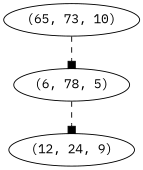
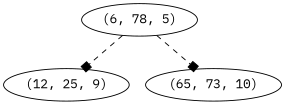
  digraph {
    fontname="IBM Plex Mono"
    node [fontname="IBM Plex Mono"]
    edge [arrowhead=box fontname="IBM Plex Mono" style=dashed]
    "(6, 78, 5)"
-   "(12, 24, 9)"
+   "(12, 24, 9)" [label="(12, 25, 9)"]
    "(65, 73, 10)"
    "(6, 78, 5)" -> "(12, 24, 9)"
-   "(65, 73, 10)" -> "(6, 78, 5)"
+   "(6, 78, 5)" -> "(65, 73, 10)"
  }
